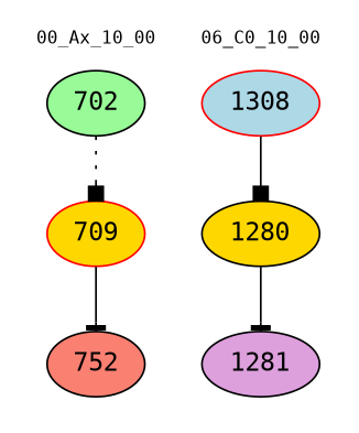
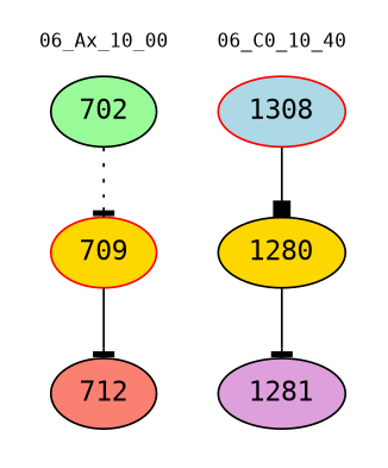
  digraph {
    fontname="DejaVu Sans Mono"
    node [color=black fillcolor=gold fontname="DejaVu Sans Mono" style=filled]
    edge [arrowhead=box color=black fontname="DejaVu Sans Mono" style=solid]
    n1 [fillcolor=palegreen label=702]
    n2 [color=red label=709]
-   n3 [fillcolor=salmon label=752]
+   n3 [fillcolor=salmon label=712]
    n4 [label=1280]
    n5 [color=red fillcolor=lightblue label=1308]
    n6 [fillcolor=plum label=1281]
    subgraph cluster_1 {
      color=white
      fontsize=10
-     label="00_Ax_10_00"
+     label="06_Ax_10_00"
      n1
      n2
      n3
    }
    subgraph cluster_2 {
      color=white
      fontsize=10
-     label="06_C0_10_00"
+     label="06_C0_10_40"
      n4
      n5
      n6
    }
-   n1 -> n2 [style=dotted]
+   n1 -> n2 [arrowhead=tee style=dotted]
    n2 -> n3 [arrowhead=tee]
    n4 -> n6 [arrowhead=tee]
    n5 -> n4
  }
